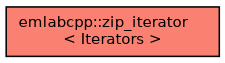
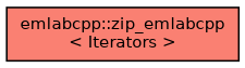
  digraph {
    rankdir=LR
-   n1 [color=black fillcolor=salmon fontname=Helvetica fontsize=10 height=0.2 label="emlabcpp::zip_iterator\l\< Iterators \>" shape=record style=filled width=0.4]
+   n1 [color=black fillcolor=salmon fontname=Helvetica fontsize=10 height=0.2 label="emlabcpp::zip_emlabcpp\l\< Iterators \>" shape=record style=filled width=0.4]
  }
